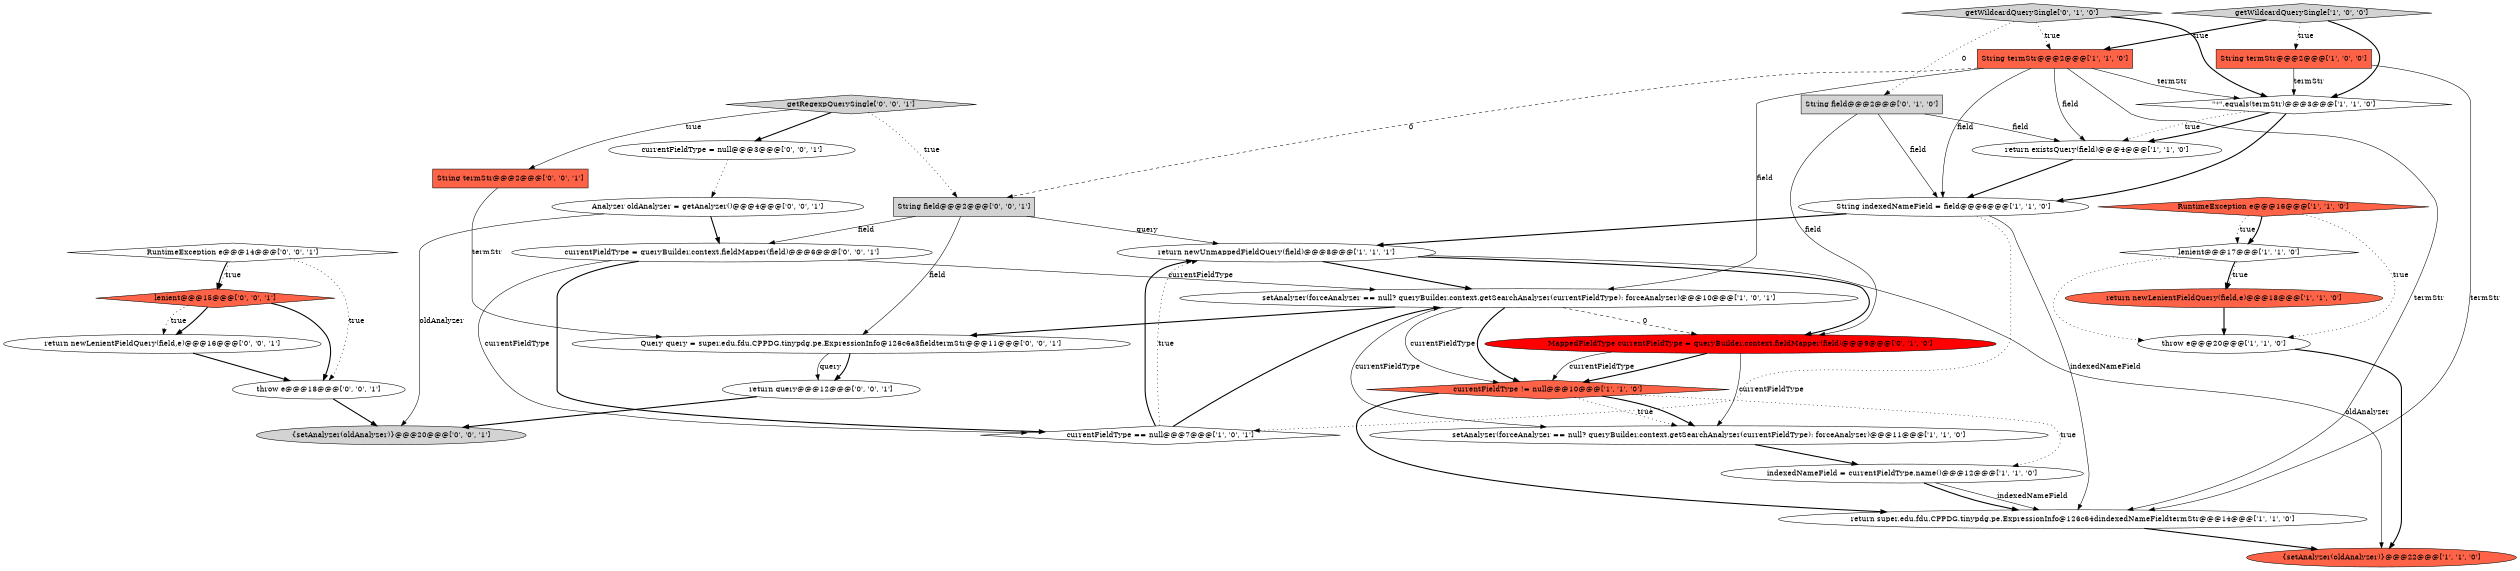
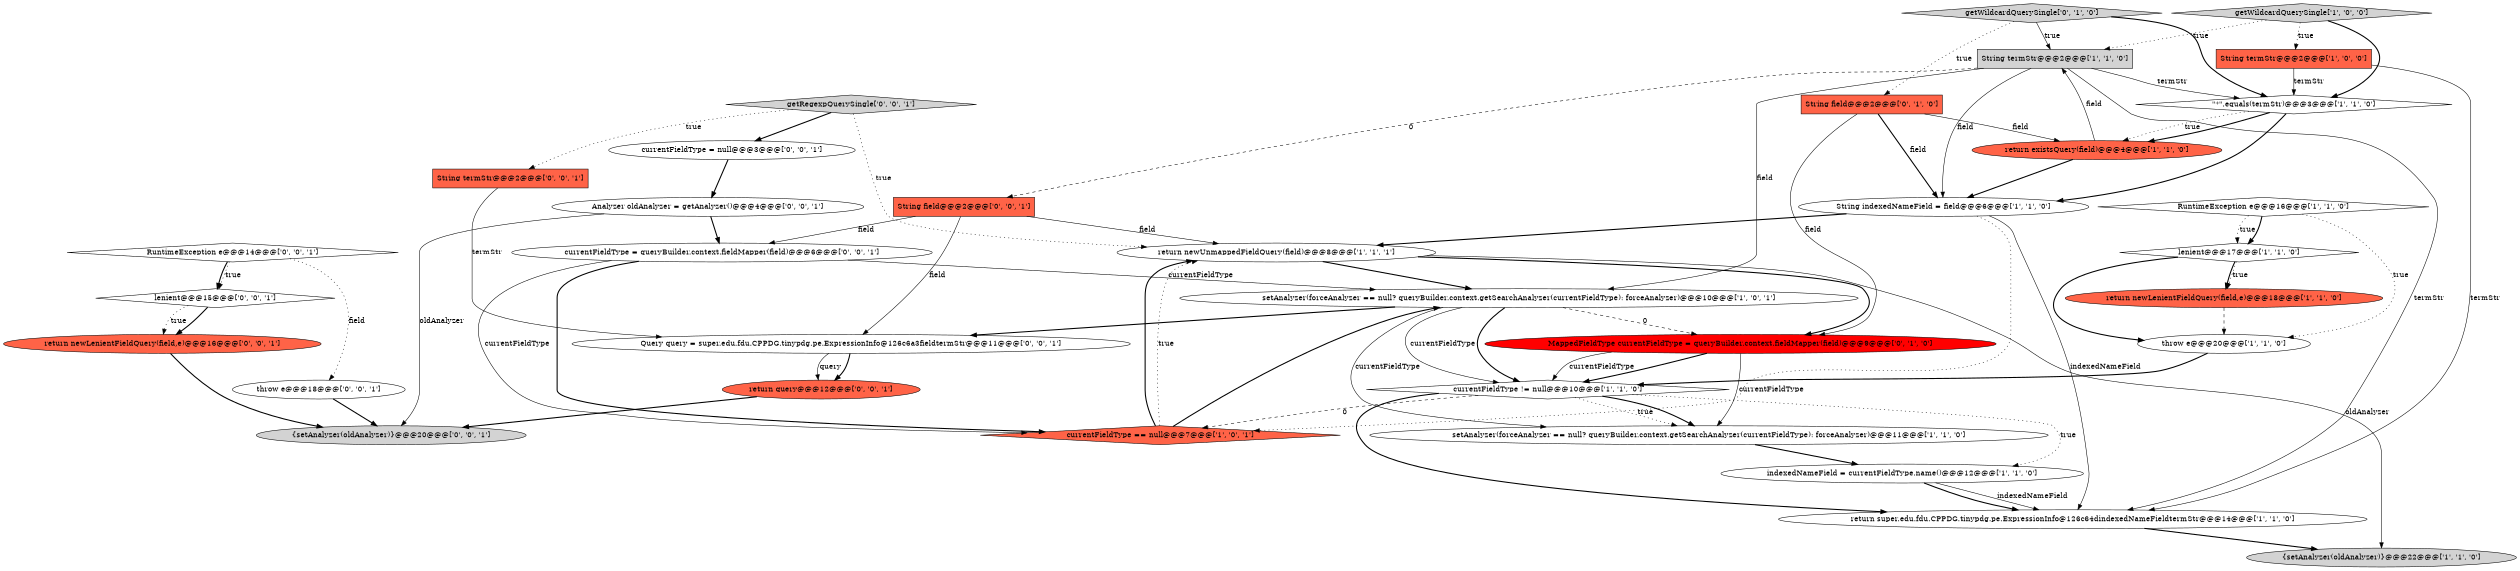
  digraph {
    node [fillcolor=white shape=ellipse style=filled]
    edge [style=bold]
    n1 [label="setAnalyzer(forceAnalyzer == null? queryBuilder.context.getSearchAnalyzer(currentFieldType): forceAnalyzer)@@@11@@@['1', '1', '0']"]
    n2 [label="indexedNameField = currentFieldType.name()@@@12@@@['1', '1', '0']"]
    n3 [label="return super.edu.fdu.CPPDG.tinypdg.pe.ExpressionInfo@126c64dindexedNameFieldtermStr@@@14@@@['1', '1', '0']"]
-   n4 [fillcolor=tomato label="String termStr@@@2@@@['1', '1', '0']" shape=box]
-   n5 [label="return existsQuery(field)@@@4@@@['1', '1', '0']"]
+   n4 [fillcolor=lightgray label="String termStr@@@2@@@['1', '1', '0']" shape=box]
+   n5 [fillcolor=tomato label="return existsQuery(field)@@@4@@@['1', '1', '0']"]
    n6 [label="String indexedNameField = field@@@6@@@['1', '1', '0']"]
-   n7 [fillcolor=lightgray label="String field@@@2@@@['0', '0', '1']" shape=box]
+   n7 [fillcolor=tomato label="String field@@@2@@@['0', '0', '1']" shape=box]
    n8 [label="setAnalyzer(forceAnalyzer == null? queryBuilder.context.getSearchAnalyzer(currentFieldType): forceAnalyzer)@@@10@@@['1', '0', '1']"]
    n9 [label="\"*\".equals(termStr)@@@3@@@['1', '1', '0']" shape=diamond]
    n10 [label="return newUnmappedFieldQuery(field)@@@8@@@['1', '1', '1']"]
-   n11 [label="currentFieldType == null@@@7@@@['1', '0', '1']" shape=diamond]
+   n11 [fillcolor=tomato label="currentFieldType == null@@@7@@@['1', '0', '1']" shape=diamond]
    n12 [label="Query query = super.edu.fdu.CPPDG.tinypdg.pe.ExpressionInfo@126c6a3fieldtermStr@@@11@@@['0', '0', '1']"]
    n13 [label="currentFieldType = queryBuilder.context.fieldMapper(field)@@@6@@@['0', '0', '1']"]
    n14 [fillcolor=red label="MappedFieldType currentFieldType = queryBuilder.context.fieldMapper(field)@@@9@@@['0', '1', '0']"]
-   n15 [fillcolor=tomato label="currentFieldType != null@@@10@@@['1', '1', '0']" shape=diamond]
-   n16 [fillcolor=tomato label="{setAnalyzer(oldAnalyzer)}@@@22@@@['1', '1', '0']"]
+   n15 [label="currentFieldType != null@@@10@@@['1', '1', '0']" shape=diamond]
+   n16 [fillcolor=lightgray label="{setAnalyzer(oldAnalyzer)}@@@22@@@['1', '1', '0']"]
    n17 [label="RuntimeException e@@@14@@@['0', '0', '1']" shape=diamond]
    n18 [label="throw e@@@18@@@['0', '0', '1']"]
-   n19 [fillcolor=tomato label="lenient@@@15@@@['0', '0', '1']" shape=diamond]
+   n19 [label="lenient@@@15@@@['0', '0', '1']" shape=diamond]
    n20 [fillcolor=lightgray label="{setAnalyzer(oldAnalyzer)}@@@20@@@['0', '0', '1']"]
-   n21 [label="return newLenientFieldQuery(field,e)@@@16@@@['0', '0', '1']"]
+   n21 [fillcolor=tomato label="return newLenientFieldQuery(field,e)@@@16@@@['0', '0', '1']"]
    n22 [fillcolor=lightgray label="getWildcardQuerySingle['1', '0', '0']" shape=diamond]
    n23 [fillcolor=tomato label="String termStr@@@2@@@['1', '0', '0']" shape=box]
    n24 [fillcolor=tomato label="String termStr@@@2@@@['0', '0', '1']" shape=box]
-   n25 [label="return query@@@12@@@['0', '0', '1']"]
+   n25 [fillcolor=tomato label="return query@@@12@@@['0', '0', '1']"]
    n26 [fillcolor=lightgray label="getWildcardQuerySingle['0', '1', '0']" shape=diamond]
-   n27 [fillcolor=lightgray label="String field@@@2@@@['0', '1', '0']" shape=box]
+   n27 [fillcolor=tomato label="String field@@@2@@@['0', '1', '0']" shape=box]
    n28 [fillcolor=lightgray label="getRegexpQuerySingle['0', '0', '1']" shape=diamond]
    n29 [label="currentFieldType = null@@@3@@@['0', '0', '1']"]
    n30 [label="Analyzer oldAnalyzer = getAnalyzer()@@@4@@@['0', '0', '1']"]
-   n31 [fillcolor=tomato label="RuntimeException e@@@16@@@['1', '1', '0']" shape=diamond]
+   n31 [label="RuntimeException e@@@16@@@['1', '1', '0']" shape=diamond]
    n32 [label="throw e@@@20@@@['1', '1', '0']"]
    n33 [label="lenient@@@17@@@['1', '1', '0']" shape=diamond]
    n34 [fillcolor=tomato label="return newLenientFieldQuery(field,e)@@@18@@@['1', '1', '0']"]
    n1 -> n2
    n2 -> n3 [label=indexedNameField style=solid]
    n2 -> n3
    n3 -> n16
    n4 -> n3 [label=termStr style=solid]
-   n4 -> n5 [label=field style=solid]
+   n5 -> n4 [label=field style=solid]
    n4 -> n6 [label=field style=solid]
    n4 -> n7 [label=0 style=dashed]
    n4 -> n8 [label=field style=solid]
    n4 -> n9 [label=termStr style=solid]
    n5 -> n6
    n6 -> n3 [label=indexedNameField style=solid]
    n6 -> n10
    n6 -> n11 [style=dotted]
-   n7 -> n10 [label=query style=solid]
+   n7 -> n10 [label=field style=solid]
    n7 -> n12 [label=field style=solid]
    n7 -> n13 [label=field style=solid]
    n8 -> n1 [label=currentFieldType style=solid]
    n8 -> n12
    n8 -> n14 [label=0 style=dashed]
    n8 -> n15
    n8 -> n15 [label=currentFieldType style=solid]
    n9 -> n5 [label=true style=dotted]
    n9 -> n5
    n9 -> n6
    n10 -> n8
    n10 -> n14
    n10 -> n16 [label=oldAnalyzer style=solid]
    n11 -> n8
    n11 -> n10
    n11 -> n10 [label=true style=dotted]
    n12 -> n25
    n12 -> n25 [label=query style=solid]
    n13 -> n8 [label=currentFieldType style=solid]
    n13 -> n11
    n13 -> n11 [label=currentFieldType style=solid]
    n14 -> n1 [label=currentFieldType style=solid]
    n14 -> n15
    n14 -> n15 [label=currentFieldType style=solid]
    n15 -> n1 [label=true style=dotted]
    n15 -> n1
    n15 -> n2 [label=true style=dotted]
    n15 -> n3
-   n17 -> n18 [label=true style=dotted]
+   n15 -> n11 [label=0 style=dashed]
+   n17 -> n18 [label=field style=dotted]
    n17 -> n19 [label=true style=dotted]
    n17 -> n19
    n18 -> n20
-   n19 -> n18
    n19 -> n21
    n19 -> n21 [label=true style=dotted]
-   n21 -> n18
-   n22 -> n4 [label=true]
+   n21 -> n20
+   n22 -> n4 [label=true style=dotted]
    n22 -> n9
    n22 -> n23 [label=true style=dotted]
    n23 -> n3 [label=termStr style=solid]
    n23 -> n9 [label=termStr style=solid]
    n24 -> n12 [label=termStr style=solid]
    n25 -> n20
-   n26 -> n4 [label=true style=dotted]
+   n26 -> n4 [label=true style=solid]
    n26 -> n9
-   n26 -> n27 [label=0 style=dotted]
+   n26 -> n27 [label=true style=dotted]
    n27 -> n5 [label=field style=solid]
-   n27 -> n6 [label=field style=solid]
+   n27 -> n6 [label=field]
    n27 -> n14 [label=field style=solid]
-   n28 -> n7 [label=true style=dotted]
-   n28 -> n24 [label=true style=solid]
+   n28 -> n10 [label=true style=dotted]
+   n28 -> n24 [label=true style=dotted]
    n28 -> n29
-   n29 -> n30 [style=dotted]
+   n29 -> n30
    n30 -> n13
    n30 -> n20 [label=oldAnalyzer style=solid]
    n31 -> n32 [label=true style=dotted]
    n31 -> n33 [label=true style=dotted]
    n31 -> n33
-   n32 -> n16
-   n33 -> n32 [style=dotted]
+   n32 -> n15
+   n33 -> n32
    n33 -> n34
    n33 -> n34 [label=true style=dotted]
-   n34 -> n32
+   n34 -> n32 [style=dashed]
  }
